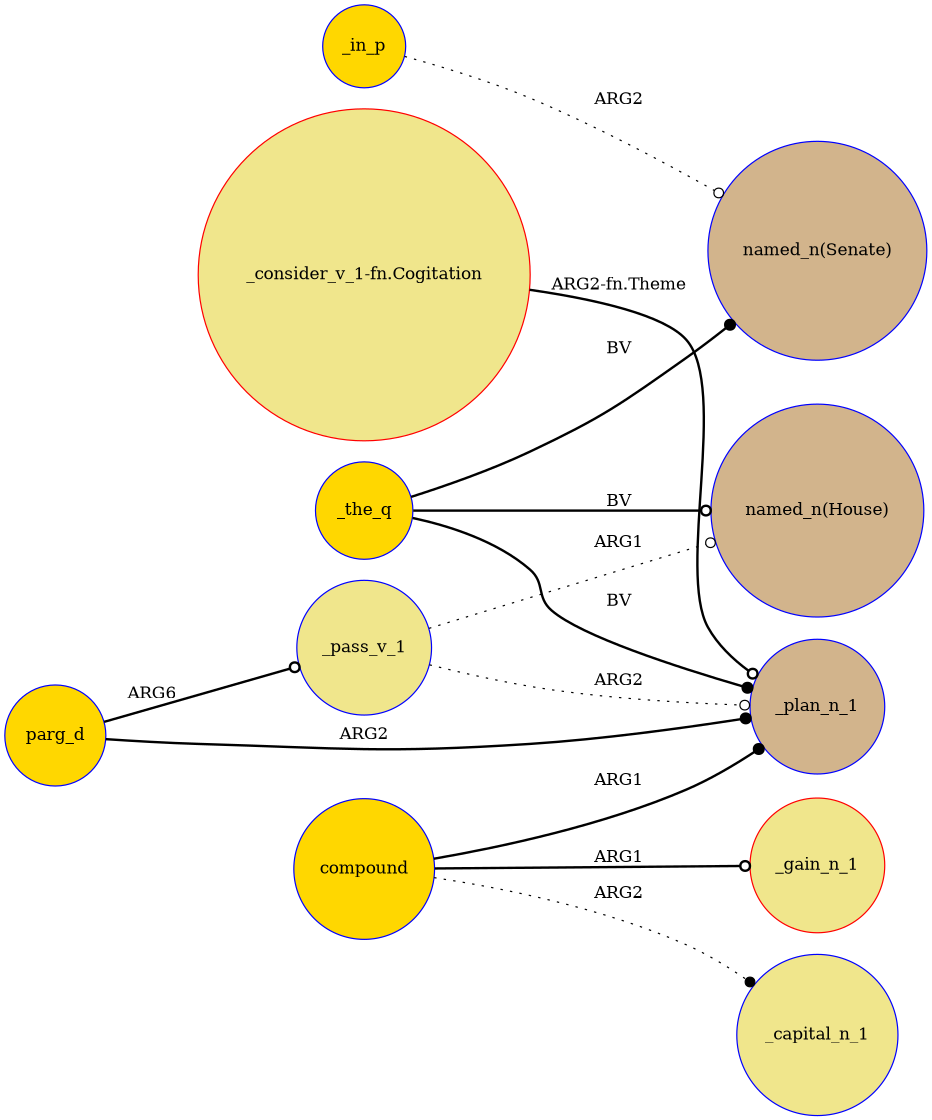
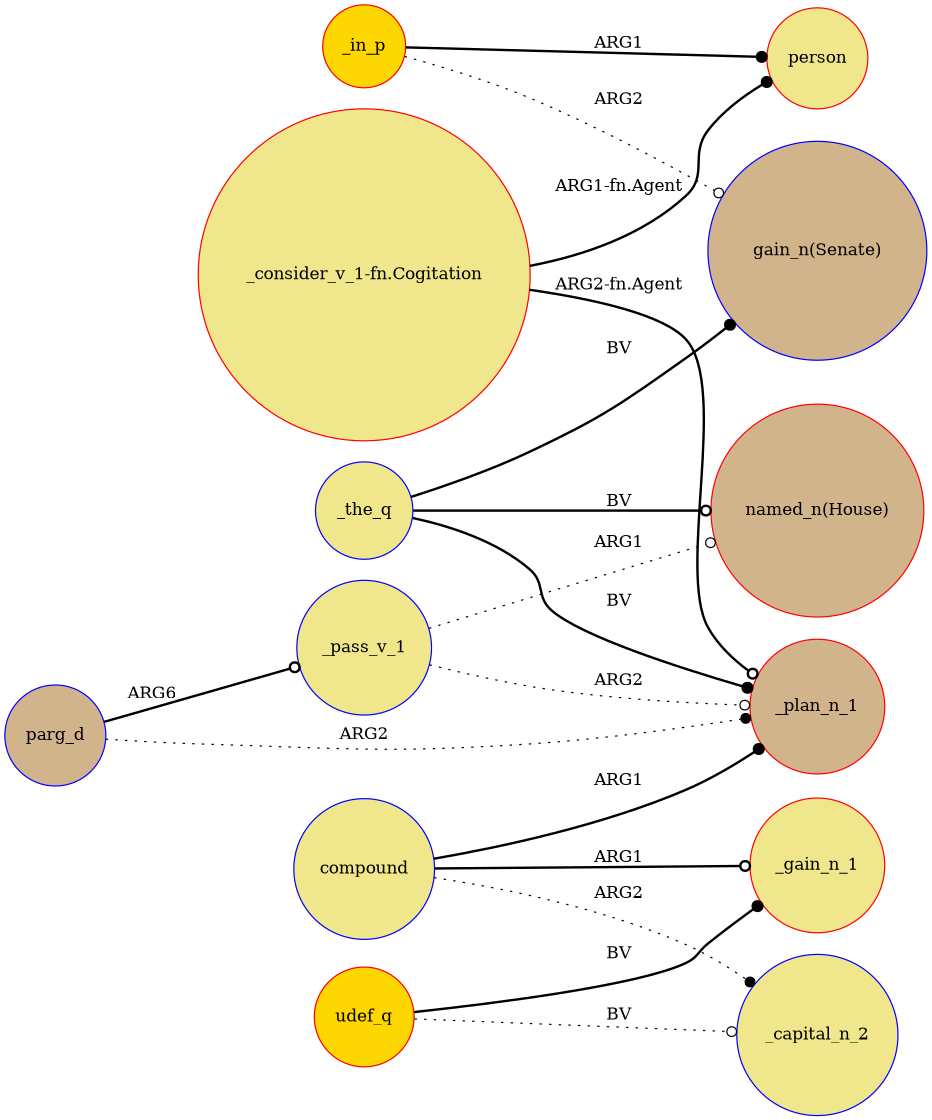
  digraph {
    rankdir=LR
    node [color=blue fillcolor=khaki shape=circle style=filled]
    edge [arrowhead=dot style=bold]
    "_consider_v_1-fn.Cogitation" [color=red]
-   _plan_n_1 [fillcolor=tan]
+   person [color=red]
+   _plan_n_1 [color=red fillcolor=tan]
    _pass_v_1
-   "named_n(House)" [fillcolor=tan]
-   _in_p [fillcolor=gold]
-   "named_n(Senate)" [fillcolor=tan]
-   _the_q [fillcolor=gold]
-   compound [fillcolor=gold]
-   _capital_n_1
+   "named_n(House)" [color=red fillcolor=tan]
+   _in_p [color=red fillcolor=gold]
+   "named_n(Senate)" [fillcolor=tan label="gain_n(Senate)"]
+   _the_q
+   compound
+   _capital_n_1 [label=_capital_n_2]
    _gain_n_1 [color=red]
-   parg_d [fillcolor=gold]
-   "_consider_v_1-fn.Cogitation" -> _plan_n_1 [arrowhead=odot label="ARG2-fn.Theme"]
+   udef_q [color=red fillcolor=gold]
+   parg_d [fillcolor=tan]
+   "_consider_v_1-fn.Cogitation" -> person [label="ARG1-fn.Agent"]
+   "_consider_v_1-fn.Cogitation" -> _plan_n_1 [arrowhead=odot label="ARG2-fn.Agent"]
    _pass_v_1 -> _plan_n_1 [arrowhead=odot label=ARG2 style=dotted]
    _pass_v_1 -> "named_n(House)" [arrowhead=odot label=ARG1 style=dotted]
+   _in_p -> person [label=ARG1]
    _in_p -> "named_n(Senate)" [arrowhead=odot label=ARG2 style=dotted]
    _the_q -> _plan_n_1 [label=BV]
    _the_q -> "named_n(House)" [arrowhead=odot label=BV]
    _the_q -> "named_n(Senate)" [label=BV]
    compound -> _plan_n_1 [label=ARG1]
    compound -> _capital_n_1 [label=ARG2 style=dotted]
    compound -> _gain_n_1 [arrowhead=odot label=ARG1]
-   parg_d -> _plan_n_1 [label=ARG2]
+   udef_q -> _capital_n_1 [arrowhead=odot label=BV style=dotted]
+   udef_q -> _gain_n_1 [label=BV]
+   parg_d -> _plan_n_1 [label=ARG2 style=dotted]
    parg_d -> _pass_v_1 [arrowhead=odot label=ARG6]
  }
